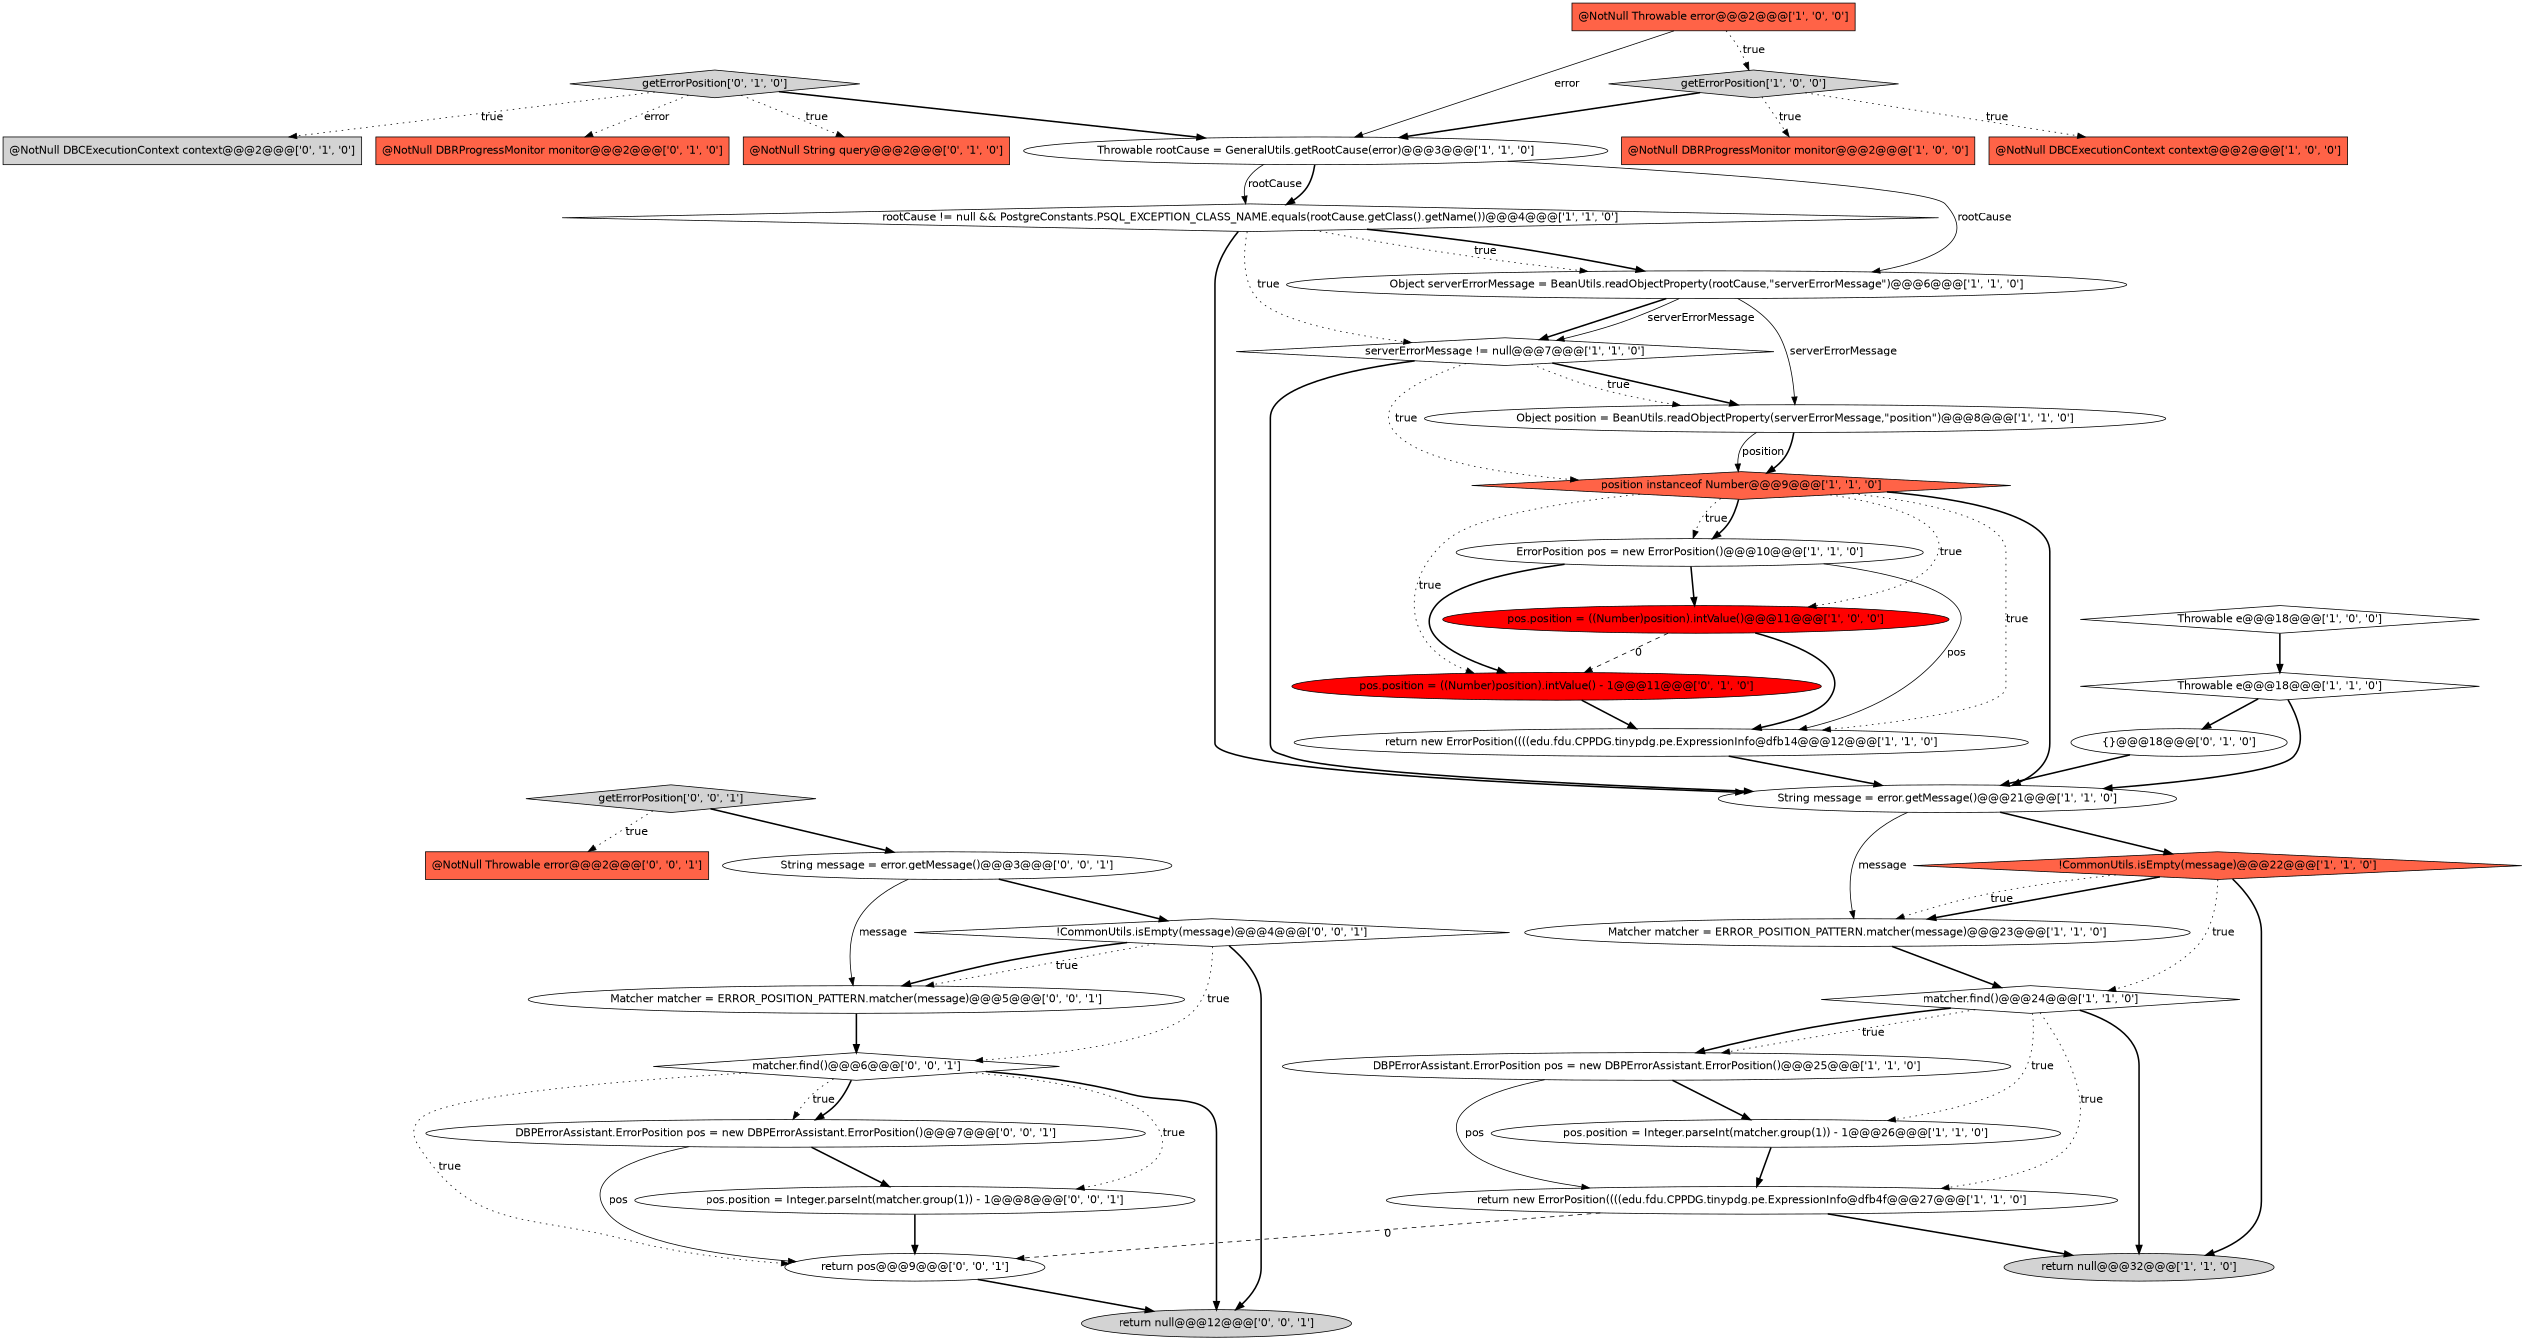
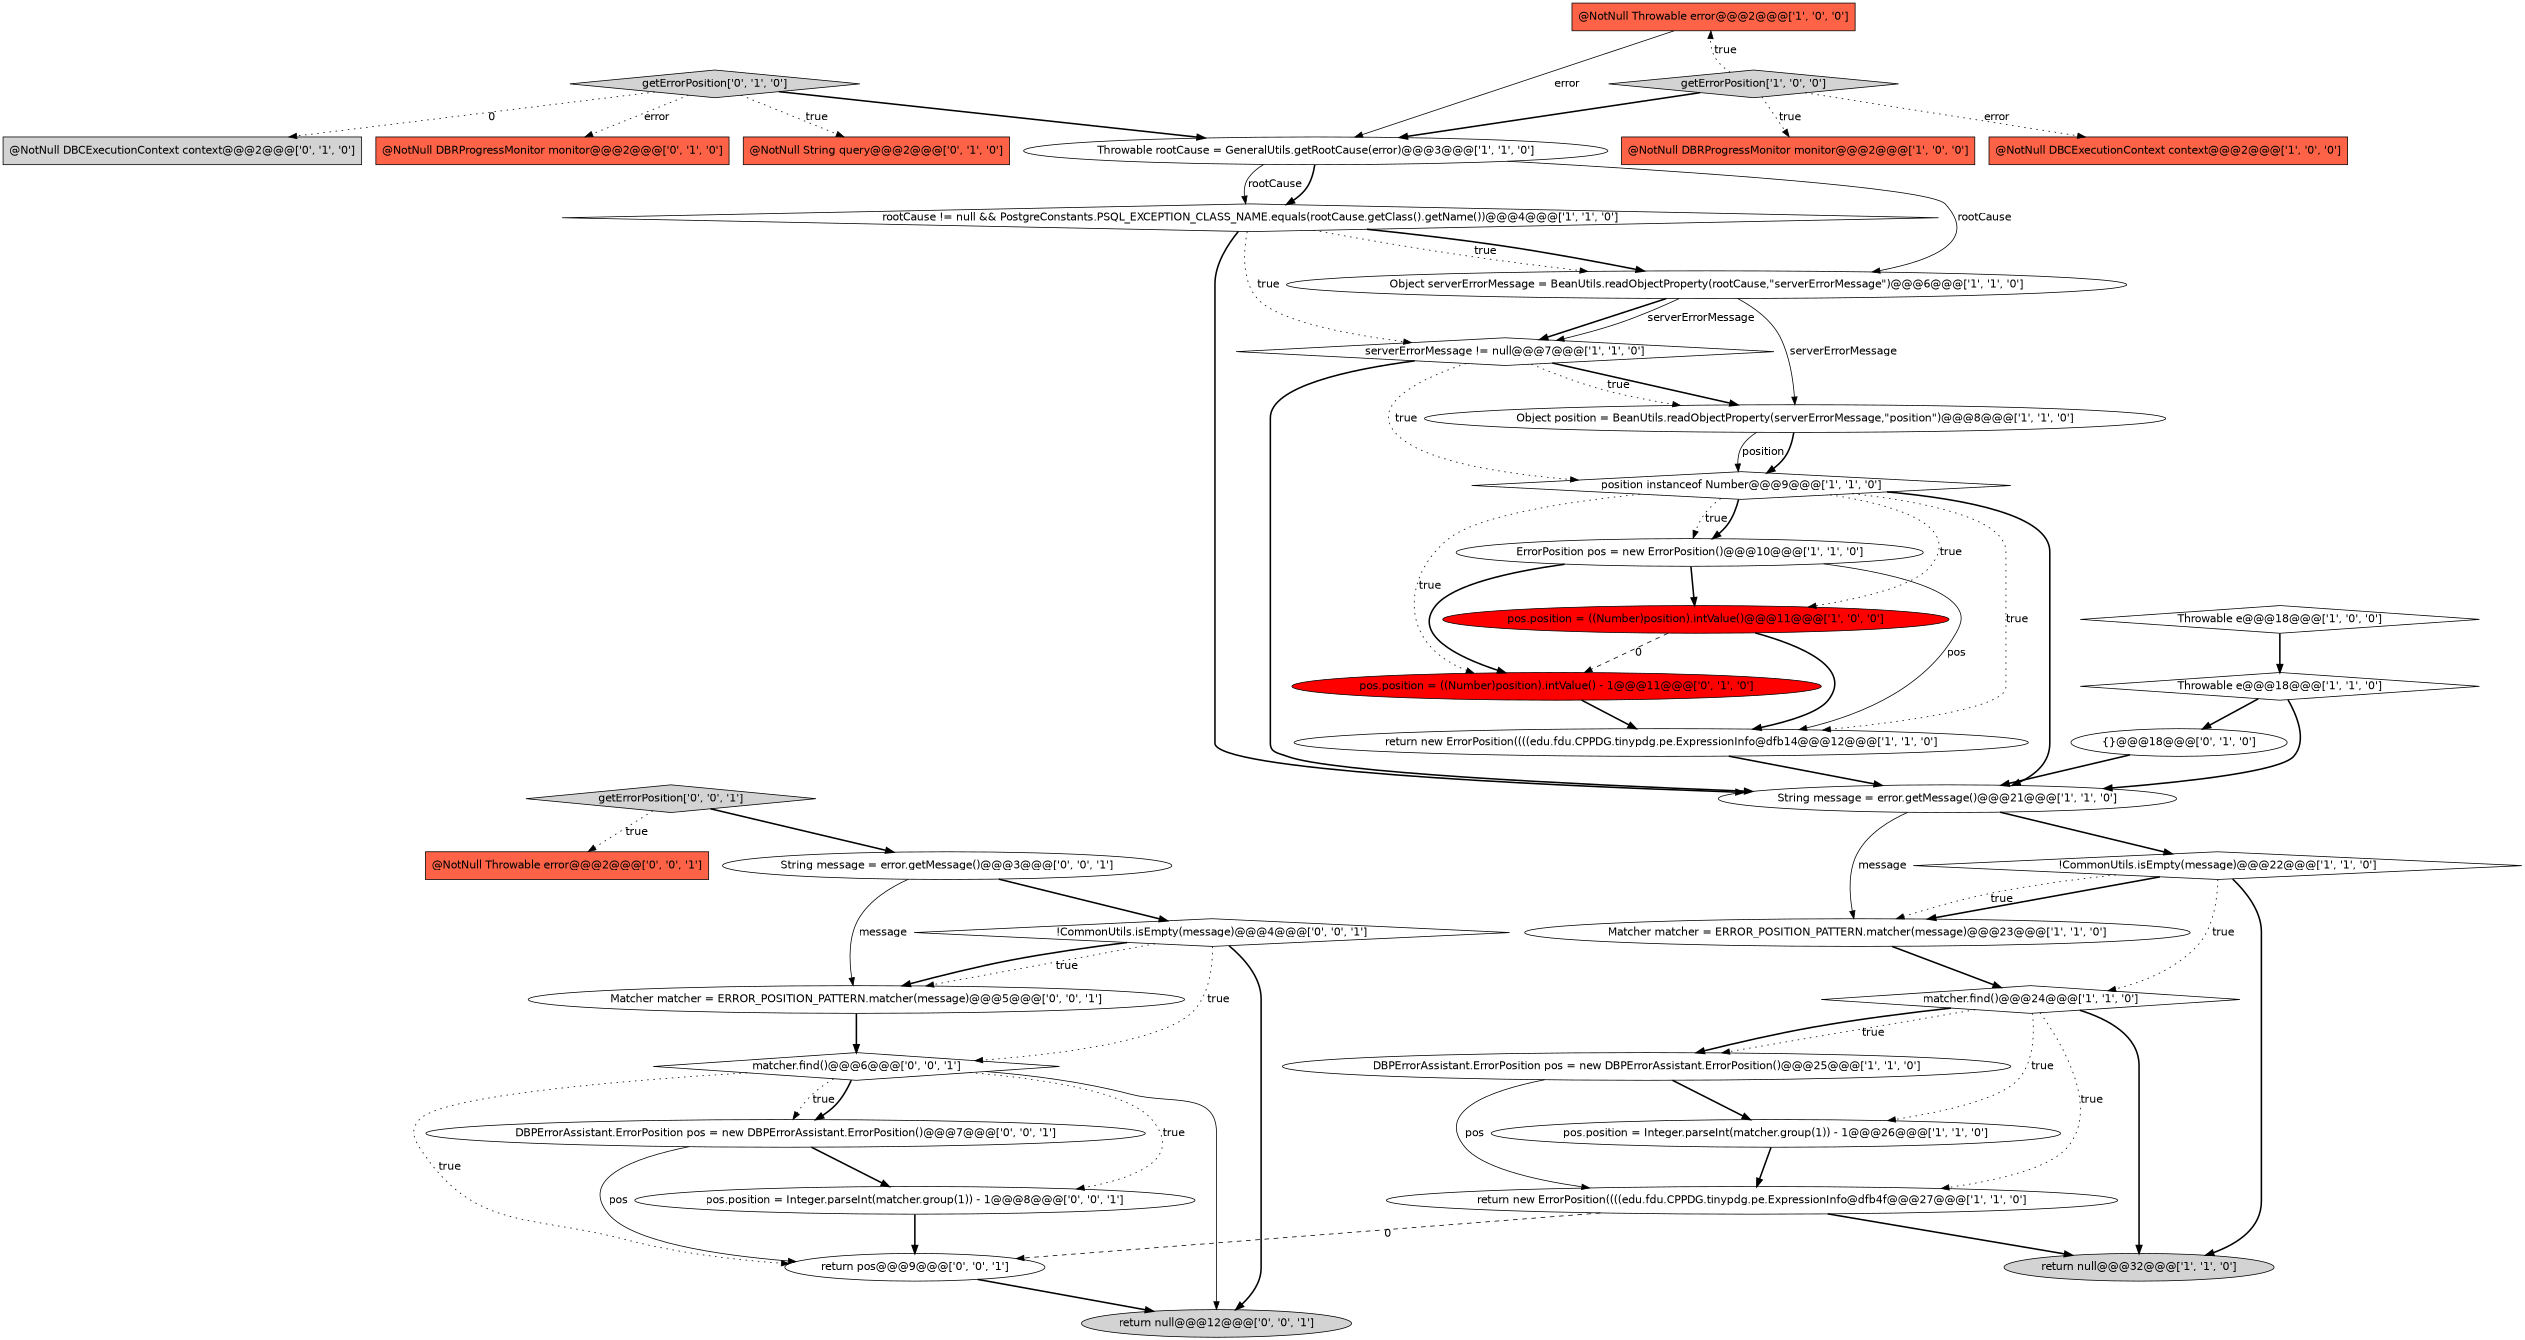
  digraph {
    fontname="DejaVu Sans"
    node [fillcolor=white fontname="DejaVu Sans" shape=ellipse style=filled]
    edge [fontname="DejaVu Sans" style=bold]
-   n1 [fillcolor=tomato label="!CommonUtils.isEmpty(message)@@@22@@@['1', '1', '0']" shape=diamond]
+   n1 [label="!CommonUtils.isEmpty(message)@@@22@@@['1', '1', '0']" shape=diamond]
    n2 [fillcolor=lightgray label="return null@@@32@@@['1', '1', '0']"]
    n3 [label="matcher.find()@@@24@@@['1', '1', '0']" shape=diamond]
    n4 [label="Matcher matcher = ERROR_POSITION_PATTERN.matcher(message)@@@23@@@['1', '1', '0']"]
    n5 [label="pos.position = Integer.parseInt(matcher.group(1)) - 1@@@26@@@['1', '1', '0']"]
    n6 [label="return new ErrorPosition((((edu.fdu.CPPDG.tinypdg.pe.ExpressionInfo@dfb4f@@@27@@@['1', '1', '0']"]
    n7 [label="DBPErrorAssistant.ErrorPosition pos = new DBPErrorAssistant.ErrorPosition()@@@25@@@['1', '1', '0']"]
    n8 [label="Throwable rootCause = GeneralUtils.getRootCause(error)@@@3@@@['1', '1', '0']"]
    n9 [label="rootCause != null && PostgreConstants.PSQL_EXCEPTION_CLASS_NAME.equals(rootCause.getClass().getName())@@@4@@@['1', '1', '0']" shape=diamond]
    n10 [label="Object serverErrorMessage = BeanUtils.readObjectProperty(rootCause,\"serverErrorMessage\")@@@6@@@['1', '1', '0']"]
    n11 [label="Object position = BeanUtils.readObjectProperty(serverErrorMessage,\"position\")@@@8@@@['1', '1', '0']"]
-   n12 [fillcolor=tomato label="position instanceof Number@@@9@@@['1', '1', '0']" shape=diamond]
+   n12 [label="position instanceof Number@@@9@@@['1', '1', '0']" shape=diamond]
    n13 [label="String message = error.getMessage()@@@21@@@['1', '1', '0']"]
    n14 [label="return new ErrorPosition((((edu.fdu.CPPDG.tinypdg.pe.ExpressionInfo@dfb14@@@12@@@['1', '1', '0']"]
    n15 [label="ErrorPosition pos = new ErrorPosition()@@@10@@@['1', '1', '0']"]
    n16 [fillcolor=red label="pos.position = ((Number)position).intValue() - 1@@@11@@@['0', '1', '0']"]
    n17 [fillcolor=red label="pos.position = ((Number)position).intValue()@@@11@@@['1', '0', '0']"]
    n18 [fillcolor=lightgray label="getErrorPosition['0', '1', '0']" shape=diamond]
    n19 [fillcolor=lightgray label="@NotNull DBCExecutionContext context@@@2@@@['0', '1', '0']" shape=box]
    n20 [fillcolor=tomato label="@NotNull DBRProgressMonitor monitor@@@2@@@['0', '1', '0']" shape=box]
    n21 [fillcolor=tomato label="@NotNull String query@@@2@@@['0', '1', '0']" shape=box]
    n22 [label="Throwable e@@@18@@@['1', '1', '0']" shape=diamond]
    n23 [label="{}@@@18@@@['0', '1', '0']"]
    n24 [fillcolor=tomato label="@NotNull Throwable error@@@2@@@['0', '0', '1']" shape=box]
    n25 [label="return pos@@@9@@@['0', '0', '1']"]
    n26 [fillcolor=lightgray label="return null@@@12@@@['0', '0', '1']"]
    n27 [label="DBPErrorAssistant.ErrorPosition pos = new DBPErrorAssistant.ErrorPosition()@@@7@@@['0', '0', '1']"]
    n28 [label="pos.position = Integer.parseInt(matcher.group(1)) - 1@@@8@@@['0', '0', '1']"]
    n29 [label="serverErrorMessage != null@@@7@@@['1', '1', '0']" shape=diamond]
    n30 [label="Matcher matcher = ERROR_POSITION_PATTERN.matcher(message)@@@5@@@['0', '0', '1']"]
    n31 [label="matcher.find()@@@6@@@['0', '0', '1']" shape=diamond]
    n32 [label="Throwable e@@@18@@@['1', '0', '0']" shape=diamond]
    n33 [fillcolor=tomato label="@NotNull Throwable error@@@2@@@['1', '0', '0']" shape=box]
    n34 [fillcolor=tomato label="@NotNull DBCExecutionContext context@@@2@@@['1', '0', '0']" shape=box]
    n35 [label="!CommonUtils.isEmpty(message)@@@4@@@['0', '0', '1']" shape=diamond]
    n36 [fillcolor=lightgray label="getErrorPosition['0', '0', '1']" shape=diamond]
    n37 [label="String message = error.getMessage()@@@3@@@['0', '0', '1']"]
    n38 [fillcolor=lightgray label="getErrorPosition['1', '0', '0']" shape=diamond]
    n39 [fillcolor=tomato label="@NotNull DBRProgressMonitor monitor@@@2@@@['1', '0', '0']" shape=box]
    n1 -> n2
    n1 -> n3 [label=true style=dotted]
    n1 -> n4
    n1 -> n4 [label=true style=dotted]
    n3 -> n2
    n3 -> n5 [label=true style=dotted]
    n3 -> n6 [label=true style=dotted]
    n3 -> n7 [label=true style=dotted]
    n3 -> n7
    n4 -> n3
    n5 -> n6
    n6 -> n2
    n6 -> n25 [label=0 style=dashed]
    n7 -> n5
    n7 -> n6 [label=pos style=solid]
    n8 -> n9
    n8 -> n9 [label=rootCause style=solid]
    n8 -> n10 [label=rootCause style=solid]
    n9 -> n10
    n9 -> n10 [label=true style=dotted]
    n9 -> n13
    n9 -> n29 [label=true style=dotted]
    n10 -> n11 [label=serverErrorMessage style=solid]
    n10 -> n29
    n10 -> n29 [label=serverErrorMessage style=solid]
    n11 -> n12 [label=position style=solid]
    n11 -> n12
    n12 -> n13
    n12 -> n14 [label=true style=dotted]
    n12 -> n15 [label=true style=dotted]
    n12 -> n15
    n12 -> n16 [label=true style=dotted]
    n12 -> n17 [label=true style=dotted]
    n13 -> n1
    n13 -> n4 [label=message style=solid]
    n14 -> n13
    n15 -> n14 [label=pos style=solid]
    n15 -> n16
    n15 -> n17
    n16 -> n14
    n17 -> n14
    n17 -> n16 [label=0 style=dashed]
    n18 -> n8
-   n18 -> n19 [label=true style=dotted]
+   n18 -> n19 [label=0 style=dotted]
    n18 -> n20 [label=error style=dotted]
    n18 -> n21 [label=true style=dotted]
    n22 -> n13
    n22 -> n23
    n23 -> n13
    n25 -> n26
    n27 -> n25 [label=pos style=solid]
    n27 -> n28
    n28 -> n25
    n29 -> n11
    n29 -> n11 [label=true style=dotted]
    n29 -> n12 [label=true style=dotted]
    n29 -> n13
    n30 -> n31
    n31 -> n25 [label=true style=dotted]
-   n31 -> n26
+   n31 -> n26 [style=solid]
    n31 -> n27 [label=true style=dotted]
    n31 -> n27
    n31 -> n28 [label=true style=dotted]
    n32 -> n22
    n33 -> n8 [label=error style=solid]
    n35 -> n26
    n35 -> n30 [label=true style=dotted]
    n35 -> n30
    n35 -> n31 [label=true style=dotted]
    n36 -> n24 [label=true style=dotted]
    n36 -> n37
    n37 -> n30 [label=message style=solid]
    n37 -> n35
    n38 -> n8
-   n33 -> n38 [label=true style=dotted]
-   n38 -> n34 [label=true style=dotted]
+   n38 -> n33 [label=true style=dotted]
+   n38 -> n34 [label=error style=dotted]
    n38 -> n39 [label=true style=dotted]
  }
